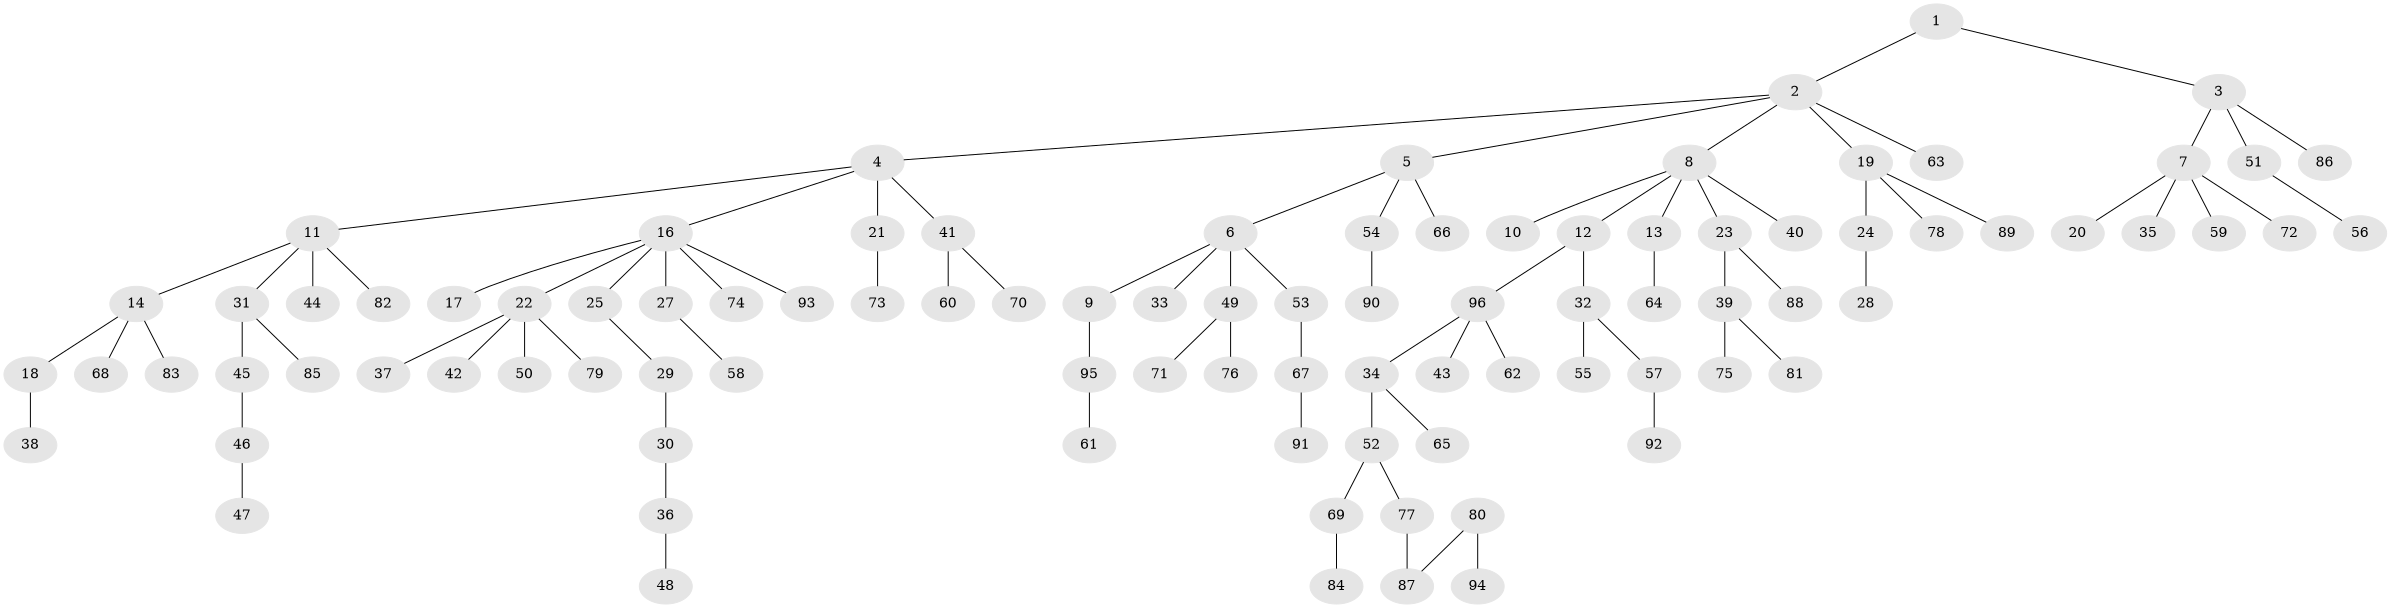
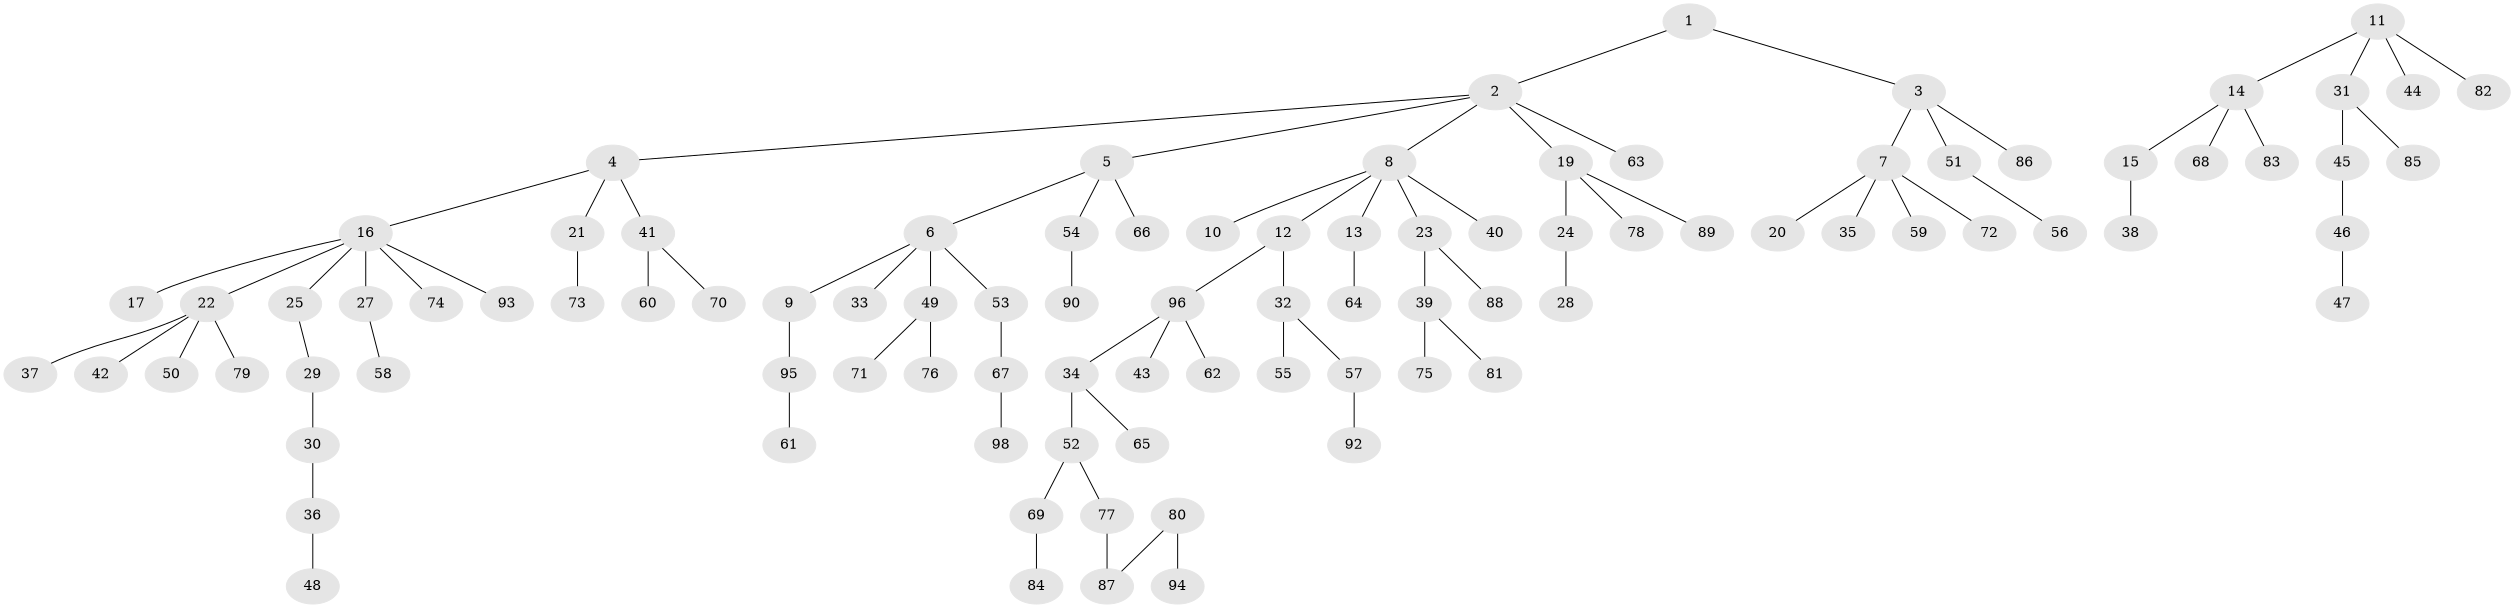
  graph {
    node [color=gray90 style=filled]
    1
    2
    3
    4
    5
    8
    19
    63
    7
    51
    86
    11
    16
    21
    41
    6
    54
    66
    10
    12
    13
    23
    40
    24
    78
    89
    20
    35
    59
    72
    56
    14
    31
    44
    82
    17
    22
    25
    27
    74
    93
    73
    60
    70
    9
    33
    49
    53
    90
    n50 [label=95]
    71
    76
    67
    n54 [label=96]
    32
    64
    39
    88
    61
-   18
+   18 [label=15]
    68
    83
    45
    85
    34
    43
    62
    55
    57
    38
    37
    42
    50
    79
    29
    58
    28
    75
    81
    30
    52
    65
    36
    48
    46
    92
    69
    77
    47
    84
    87
-   91
+   91 [label=98]
    80
    94
    1 -- 2
    1 -- 3
    2 -- 4
    2 -- 5
    2 -- 8
    2 -- 19
    2 -- 63
    3 -- 7
    3 -- 51
    3 -- 86
-   4 -- 11
    4 -- 16
    4 -- 21
    4 -- 41
    5 -- 6
    5 -- 54
    5 -- 66
    8 -- 10
    8 -- 12
    8 -- 13
    8 -- 23
    8 -- 40
    19 -- 24
    19 -- 78
    19 -- 89
    7 -- 20
    7 -- 35
    7 -- 59
    7 -- 72
    51 -- 56
    11 -- 14
    11 -- 31
    11 -- 44
    11 -- 82
    16 -- 17
    16 -- 22
    16 -- 25
    16 -- 27
    16 -- 74
    16 -- 93
    21 -- 73
    41 -- 60
    41 -- 70
    6 -- 9
    6 -- 33
    6 -- 49
    6 -- 53
    54 -- 90
    12 -- n54
    12 -- 32
    13 -- 64
    23 -- 39
    23 -- 88
    24 -- 28
    14 -- 18
    14 -- 68
    14 -- 83
    31 -- 45
    31 -- 85
    22 -- 37
    22 -- 42
    22 -- 50
    22 -- 79
    25 -- 29
    27 -- 58
    9 -- n50
    49 -- 71
    49 -- 76
    53 -- 67
    n50 -- 61
    67 -- 91
    n54 -- 34
    n54 -- 43
    n54 -- 62
    32 -- 55
    32 -- 57
    39 -- 75
    39 -- 81
    18 -- 38
    45 -- 46
    34 -- 52
    34 -- 65
    57 -- 92
    29 -- 30
    30 -- 36
    52 -- 69
    52 -- 77
    36 -- 48
    46 -- 47
    69 -- 84
    77 -- 87
    80 -- 87
    80 -- 94
  }
